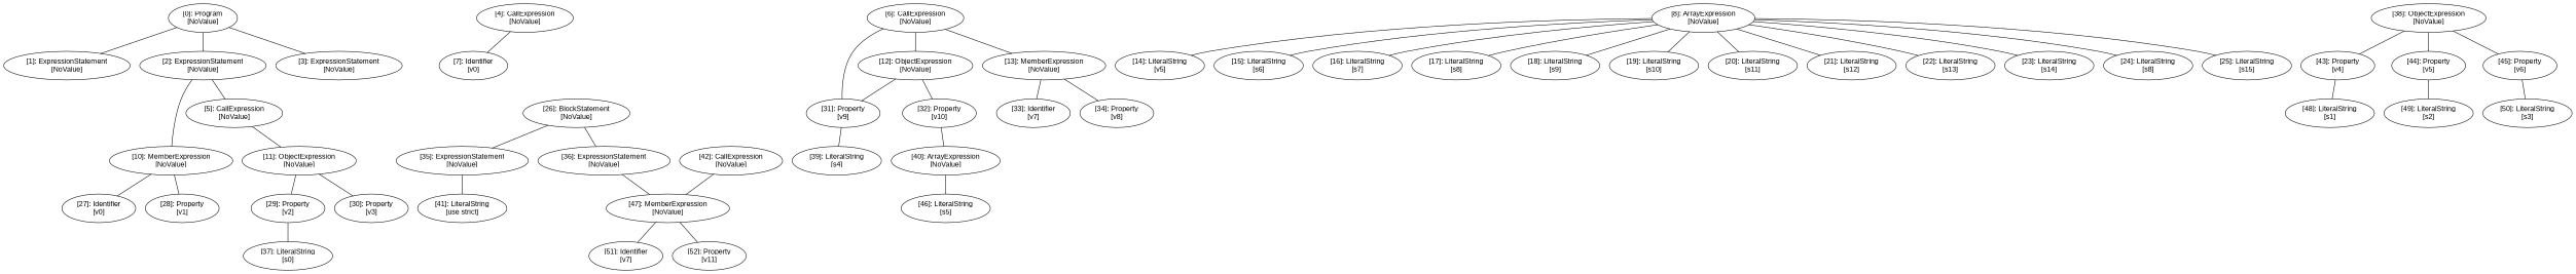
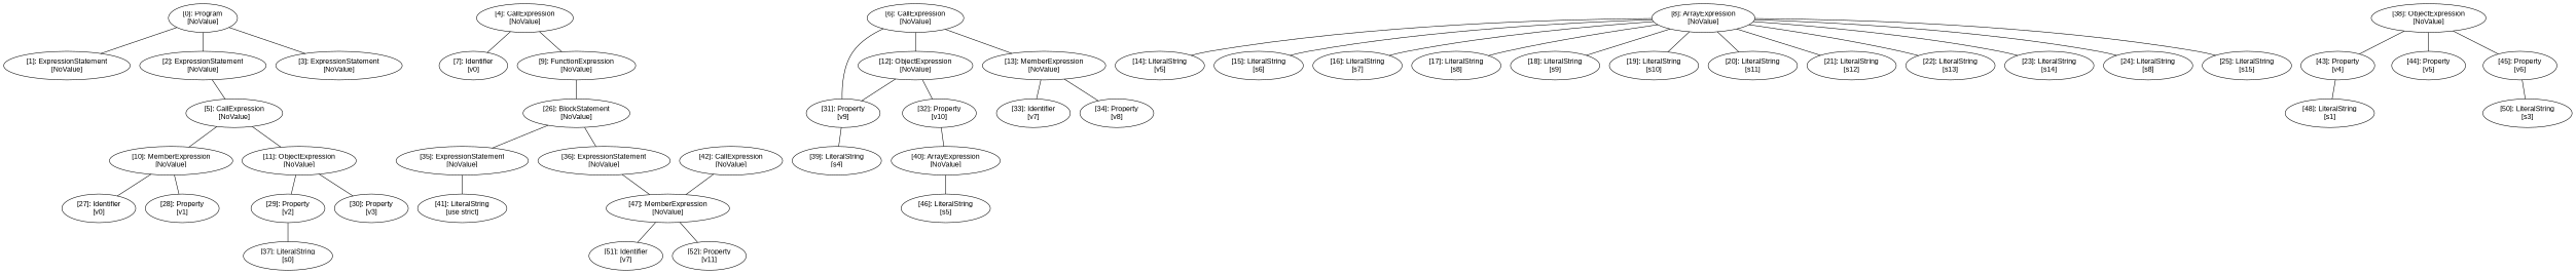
  graph {
    fontname="Liberation Sans"
    node [fontname="Liberation Sans"]
    edge [fontname="Liberation Sans"]
    n1 [label="[0]: Program\n[NoValue]"]
    n2 [label="[1]: ExpressionStatement\n[NoValue]"]
    n3 [label="[2]: ExpressionStatement\n[NoValue]"]
    n4 [label="[3]: ExpressionStatement\n[NoValue]"]
    n5 [label="[5]: CallExpression\n[NoValue]"]
    n6 [label="[4]: CallExpression\n[NoValue]"]
    n7 [label="[7]: Identifier\n[v0]"]
+   n8 [label="[9]: FunctionExpression\n[NoValue]"]
    n9 [label="[10]: MemberExpression\n[NoValue]"]
    n10 [label="[11]: ObjectExpression\n[NoValue]"]
    n11 [label="[6]: CallExpression\n[NoValue]"]
    n12 [label="[12]: ObjectExpression\n[NoValue]"]
    n13 [label="[13]: MemberExpression\n[NoValue]"]
    n14 [label="[8]: ArrayExpression\n[NoValue]"]
    n15 [label="[14]: LiteralString\n[v5]"]
    n16 [label="[15]: LiteralString\n[s6]"]
    n17 [label="[16]: LiteralString\n[s7]"]
    n18 [label="[17]: LiteralString\n[s8]"]
    n19 [label="[18]: LiteralString\n[s9]"]
    n20 [label="[19]: LiteralString\n[s10]"]
    n21 [label="[20]: LiteralString\n[s11]"]
    n22 [label="[21]: LiteralString\n[s12]"]
    n23 [label="[22]: LiteralString\n[s13]"]
    n24 [label="[23]: LiteralString\n[s14]"]
    n25 [label="[24]: LiteralString\n[s8]"]
    n26 [label="[25]: LiteralString\n[s15]"]
    n27 [label="[26]: BlockStatement\n[NoValue]"]
    n28 [label="[27]: Identifier\n[v0]"]
    n29 [label="[28]: Property\n[v1]"]
    n30 [label="[29]: Property\n[v2]"]
    n31 [label="[30]: Property\n[v3]"]
    n32 [label="[31]: Property\n[v9]"]
    n33 [label="[32]: Property\n[v10]"]
    n34 [label="[33]: Identifier\n[v7]"]
    n35 [label="[34]: Property\n[v8]"]
    n36 [label="[35]: ExpressionStatement\n[NoValue]"]
    n37 [label="[36]: ExpressionStatement\n[NoValue]"]
    n38 [label="[37]: LiteralString\n[s0]"]
    n39 [label="[39]: LiteralString\n[s4]"]
    n40 [label="[40]: ArrayExpression\n[NoValue]"]
    n41 [label="[41]: LiteralString\n[use strict]"]
    n42 [label="[47]: MemberExpression\n[NoValue]"]
    n43 [label="[38]: ObjectExpression\n[NoValue]"]
    n44 [label="[43]: Property\n[v4]"]
    n45 [label="[44]: Property\n[v5]"]
    n46 [label="[45]: Property\n[v6]"]
    n47 [label="[46]: LiteralString\n[s5]"]
    n48 [label="[42]: CallExpression\n[NoValue]"]
    n49 [label="[48]: LiteralString\n[s1]"]
-   n50 [label="[49]: LiteralString\n[s2]"]
    n51 [label="[50]: LiteralString\n[s3]"]
    n52 [label="[51]: Identifier\n[v7]"]
    n53 [label="[52]: Property\n[v11]"]
    n1 -- n2
    n1 -- n3
    n1 -- n4
    n3 -- n5
-   n3 -- n9
+   n5 -- n9
    n5 -- n10
    n6 -- n7
+   n6 -- n8
+   n8 -- n27
    n9 -- n28
    n9 -- n29
    n10 -- n30
    n10 -- n31
    n11 -- n12
    n11 -- n13
    n12 -- n32
    n12 -- n33
    n13 -- n34
    n13 -- n35
    n14 -- n15
    n14 -- n16
    n14 -- n17
    n14 -- n18
    n14 -- n19
    n14 -- n20
    n14 -- n21
    n14 -- n22
    n14 -- n23
    n14 -- n24
    n14 -- n25
    n14 -- n26
    n27 -- n36
    n27 -- n37
    n30 -- n38
    n32 -- n11
    n32 -- n39
    n33 -- n40
    n36 -- n41
    n37 -- n42
    n40 -- n47
    n42 -- n52
    n42 -- n53
    n43 -- n44
    n43 -- n45
    n43 -- n46
    n44 -- n49
-   n45 -- n50
    n46 -- n51
    n48 -- n42
  }
